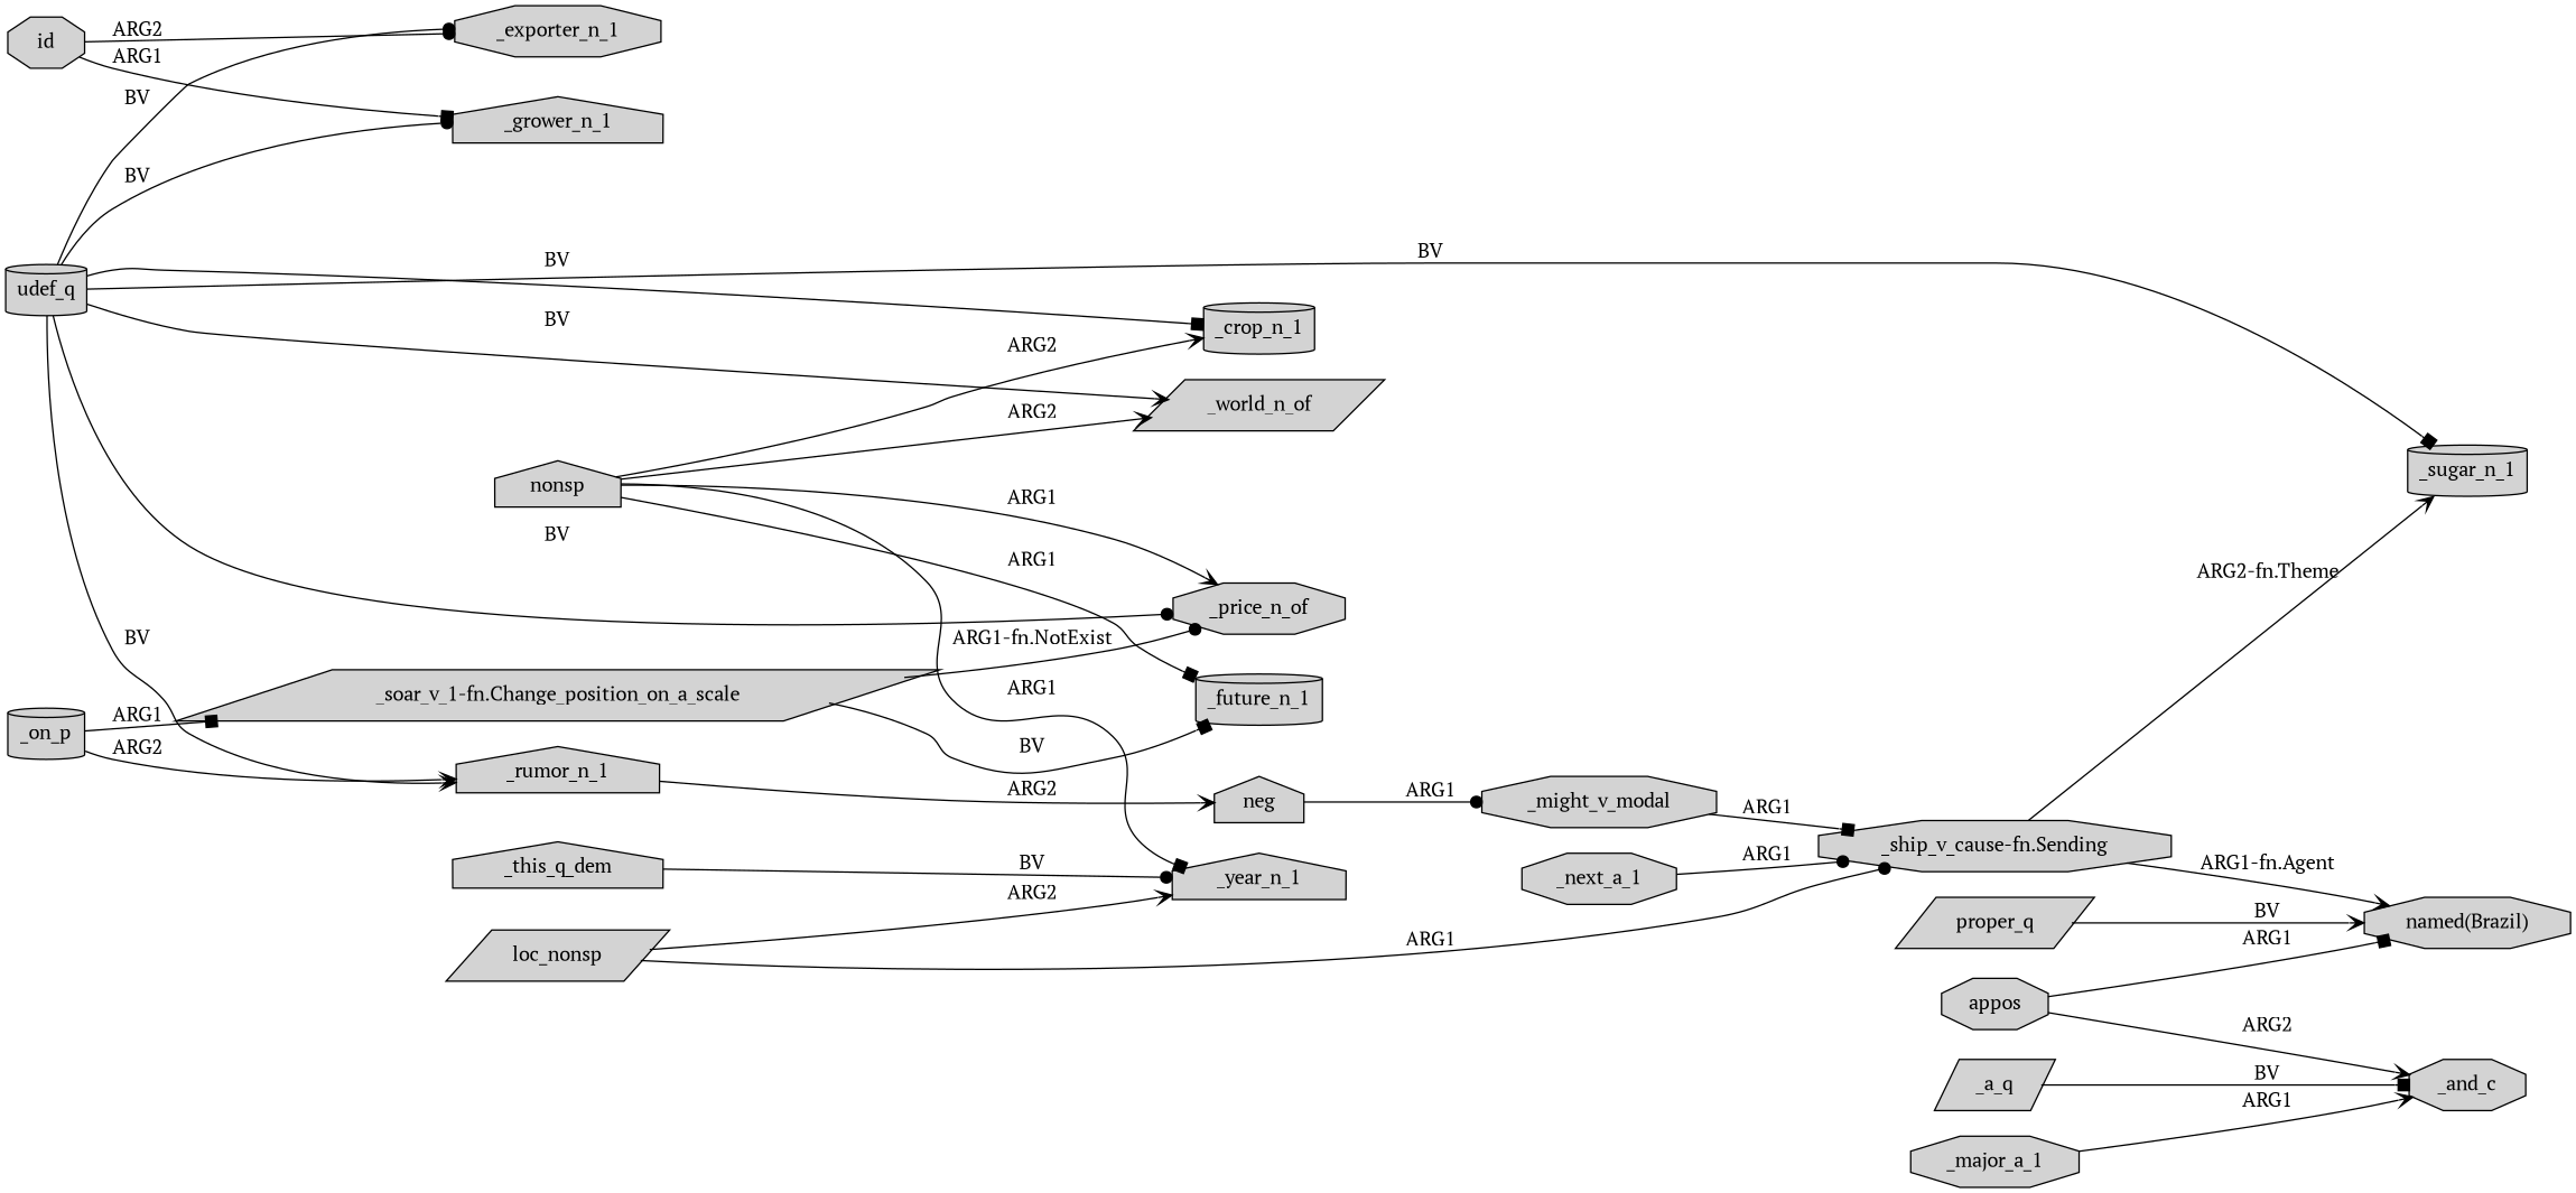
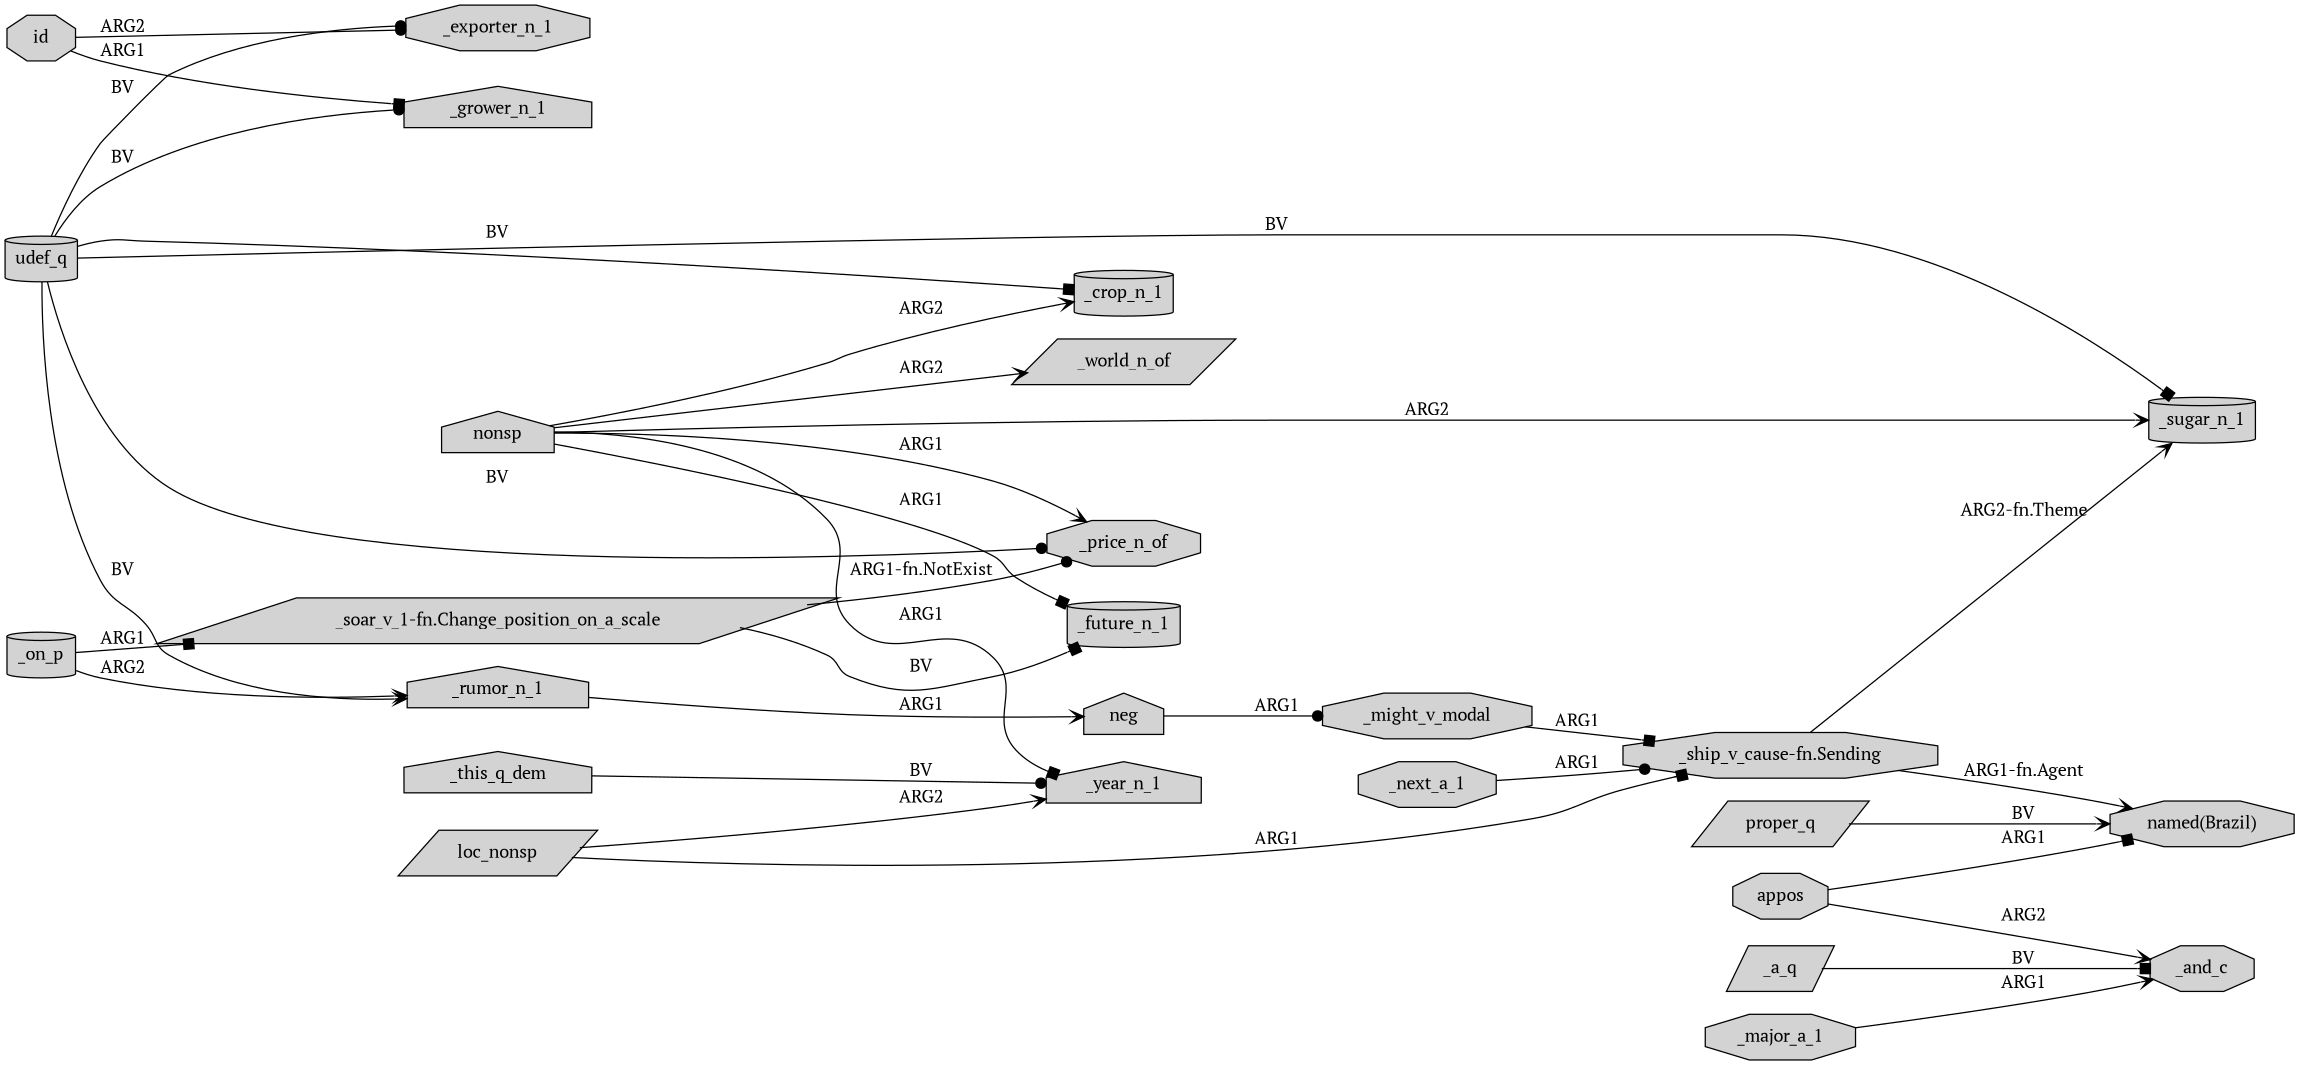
  digraph {
    fontname="PT Serif"
    rankdir=LR
    node [fontname="PT Serif" shape=octagon style=filled]
    edge [arrowhead=vee fontname="PT Serif"]
    appos
    "named(Brazil)"
    _and_c
    _might_v_modal
    "_ship_v_cause-fn.Sending"
    _sugar_n_1 [shape=cylinder]
    n7 [label=nonsp shape=house]
    _future_n_1 [shape=cylinder]
    _price_n_of
    _world_n_of [shape=parallelogram]
    _crop_n_1 [shape=cylinder]
    _year_n_1 [shape=house]
    udef_q [shape=cylinder]
    _rumor_n_1 [shape=house]
    _exporter_n_1
    _grower_n_1 [shape=house]
    neg [shape=house]
    id
    "_soar_v_1-fn.Change_position_on_a_scale" [shape=parallelogram]
    _on_p [shape=cylinder]
    _next_a_1
    _a_q [shape=parallelogram]
    loc_nonsp [shape=parallelogram]
    _major_a_1
    proper_q [shape=parallelogram]
    _this_q_dem [shape=house]
    appos -> "named(Brazil)" [arrowhead=box label=ARG1]
    appos -> _and_c [label=ARG2]
    _might_v_modal -> "_ship_v_cause-fn.Sending" [arrowhead=box label=ARG1]
    "_ship_v_cause-fn.Sending" -> "named(Brazil)" [label="ARG1-fn.Agent"]
    "_ship_v_cause-fn.Sending" -> _sugar_n_1 [label="ARG2-fn.Theme"]
+   n7 -> _sugar_n_1 [label=ARG2]
    n7 -> _future_n_1 [arrowhead=box label=ARG1]
    n7 -> _price_n_of [label=ARG1]
    n7 -> _world_n_of [label=ARG2]
    n7 -> _crop_n_1 [label=ARG2]
    n7 -> _year_n_1 [arrowhead=box label=ARG1]
    udef_q -> _sugar_n_1 [arrowhead=box label=BV]
    udef_q -> _price_n_of [arrowhead=dot label=BV]
-   udef_q -> _world_n_of [label=BV]
    udef_q -> _crop_n_1 [arrowhead=box label=BV]
    udef_q -> _rumor_n_1 [label=BV]
    udef_q -> _exporter_n_1 [arrowhead=dot label=BV]
    udef_q -> _grower_n_1 [arrowhead=dot label=BV]
-   _rumor_n_1 -> neg [label=ARG2]
+   _rumor_n_1 -> neg [label=ARG1]
    neg -> _might_v_modal [arrowhead=dot label=ARG1]
    id -> _exporter_n_1 [arrowhead=dot label=ARG2]
    id -> _grower_n_1 [arrowhead=box label=ARG1]
    "_soar_v_1-fn.Change_position_on_a_scale" -> _future_n_1 [arrowhead=box label=BV]
    "_soar_v_1-fn.Change_position_on_a_scale" -> _price_n_of [arrowhead=dot label="ARG1-fn.NotExist"]
    _on_p -> _rumor_n_1 [label=ARG2]
    _on_p -> "_soar_v_1-fn.Change_position_on_a_scale" [arrowhead=box label=ARG1]
    _next_a_1 -> "_ship_v_cause-fn.Sending" [arrowhead=dot label=ARG1]
    _a_q -> _and_c [arrowhead=box label=BV]
-   loc_nonsp -> "_ship_v_cause-fn.Sending" [arrowhead=dot label=ARG1]
+   loc_nonsp -> "_ship_v_cause-fn.Sending" [arrowhead=box label=ARG1]
    loc_nonsp -> _year_n_1 [label=ARG2]
    _major_a_1 -> _and_c [label=ARG1]
    proper_q -> "named(Brazil)" [label=BV]
    _this_q_dem -> _year_n_1 [arrowhead=dot label=BV]
  }
